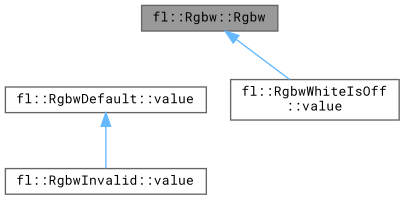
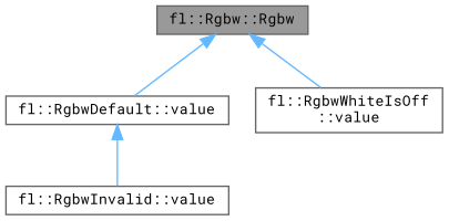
  digraph {
    fontname="Roboto Mono"
    rankdir=TB
    node [color=grey40 fillcolor=white fontname="Roboto Mono" fontsize=10 shape=box style=filled]
    edge [color=steelblue1 dir=back fontname="Roboto Mono" fontsize=10 labelfontname=Helvetica labelfontsize=10 style=solid]
    n1 [color=gray40 fillcolor=grey60 fontcolor=black height=0.2 label="fl::Rgbw::Rgbw" width=0.4]
    n2 [height=0.2 label="fl::RgbwDefault::value" width=0.4]
    n3 [height=0.2 label="fl::RgbwWhiteIsOff\l::value" width=0.4]
    n4 [height=0.2 label="fl::RgbwInvalid::value" width=0.4]
+   n1 -> n2
    n1 -> n3
    n2 -> n4
  }
